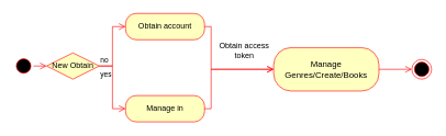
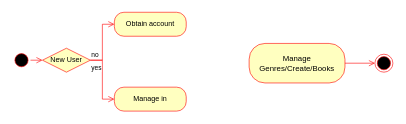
  <mxCell id="0" />
  <mxCell id="1" parent="0" />
  <mxCell id="2" value="" style="ellipse;html=1;shape=endState;fillColor=#000000;strokeColor=#ff0000;fontSize=13;" parent="1" vertex="1"><mxGeometry x="625" y="90" width="30" height="30" as="geometry" /></mxCell>
  <mxCell id="3" value="" style="ellipse;html=1;shape=startState;fillColor=#000000;strokeColor=#ff0000;" parent="1" vertex="1"><mxGeometry x="20" y="85" width="30" height="30" as="geometry" /></mxCell>
  <mxCell id="4" value="" style="edgeStyle=orthogonalEdgeStyle;html=1;verticalAlign=bottom;endArrow=open;endSize=8;strokeColor=#ff0000;rounded=0;entryX=0;entryY=0.5;entryDx=0;entryDy=0;" parent="1" source="3" target="5" edge="1"><mxGeometry relative="1" as="geometry"><mxPoint x="140" y="100" as="targetPoint" /></mxGeometry></mxCell>
- <mxCell id="5" value="New Obtain" style="rhombus;whiteSpace=wrap;html=1;fillColor=#ffffc0;strokeColor=#ff0000;" parent="1" vertex="1"><mxGeometry x="70" y="80" width="80" height="40" as="geometry" /></mxCell>
+ <mxCell id="5" value="New User" style="rhombus;whiteSpace=wrap;html=1;fillColor=#ffffc0;strokeColor=#ff0000;" parent="1" vertex="1"><mxGeometry x="70" y="80" width="80" height="40" as="geometry" /></mxCell>
  <mxCell id="6" value="no" style="edgeStyle=orthogonalEdgeStyle;html=1;align=left;verticalAlign=bottom;endArrow=open;endSize=8;strokeColor=#ff0000;rounded=0;entryX=0;entryY=0.5;entryDx=0;entryDy=0;" parent="1" source="5" target="8" edge="1"><mxGeometry x="-1" relative="1" as="geometry"><mxPoint x="250" y="25" as="targetPoint" /><Array as="points"><mxPoint x="170" y="100" /><mxPoint x="170" y="40" /></Array></mxGeometry></mxCell>
  <mxCell id="7" value="yes" style="edgeStyle=orthogonalEdgeStyle;html=1;align=left;verticalAlign=top;endArrow=open;endSize=8;strokeColor=#ff0000;rounded=0;entryX=0;entryY=0.5;entryDx=0;entryDy=0;" parent="1" source="5" target="10" edge="1"><mxGeometry x="-1" relative="1" as="geometry"><mxPoint x="250" y="305" as="targetPoint" /><Array as="points"><mxPoint x="170" y="100" /><mxPoint x="170" y="165" /></Array></mxGeometry></mxCell>
  <mxCell id="8" value="Obtain account" style="rounded=1;whiteSpace=wrap;html=1;arcSize=40;fontColor=#000000;fillColor=#ffffc0;strokeColor=#ff0000;" parent="1" vertex="1"><mxGeometry x="190" y="20" width="120" height="40" as="geometry" /></mxCell>
- <mxCell id="9" value="" style="edgeStyle=orthogonalEdgeStyle;html=1;verticalAlign=bottom;endArrow=open;endSize=8;strokeColor=#ff0000;rounded=0;entryX=0;entryY=0.5;entryDx=0;entryDy=0;" parent="1" source="8" target="12" edge="1"><mxGeometry relative="1" as="geometry"><mxPoint x="355" y="105" as="targetPoint" /><Array as="points"><mxPoint x="320" y="40" /><mxPoint x="320" y="105" /></Array></mxGeometry></mxCell>
  <mxCell id="10" value="Manage in" style="rounded=1;whiteSpace=wrap;html=1;arcSize=40;fontColor=#000000;fillColor=#ffffc0;strokeColor=#ff0000;" parent="1" vertex="1"><mxGeometry x="190" y="145" width="120" height="40" as="geometry" /></mxCell>
- <mxCell id="11" value="" style="edgeStyle=orthogonalEdgeStyle;html=1;verticalAlign=bottom;endArrow=open;endSize=8;strokeColor=#ff0000;rounded=0;exitX=1;exitY=0.5;exitDx=0;exitDy=0;entryX=0;entryY=0.5;entryDx=0;entryDy=0;" parent="1" source="10" target="12" edge="1"><mxGeometry relative="1" as="geometry"><mxPoint x="355" y="105" as="targetPoint" /><Array as="points"><mxPoint x="320" y="165" /><mxPoint x="320" y="105" /></Array></mxGeometry></mxCell>
  <mxCell id="12" value="Manage Genres/Create/Books" style="rounded=1;whiteSpace=wrap;html=1;arcSize=40;fontColor=#000000;fillColor=#ffffc0;strokeColor=#ff0000;fontSize=13;" parent="1" vertex="1"><mxGeometry x="415" y="72" width="160" height="66" as="geometry" /></mxCell>
  <mxCell id="13" value="" style="edgeStyle=orthogonalEdgeStyle;html=1;verticalAlign=bottom;endArrow=open;endSize=8;strokeColor=#ff0000;rounded=0;exitX=1;exitY=0.5;exitDx=0;exitDy=0;entryX=0;entryY=0.5;entryDx=0;entryDy=0;" parent="1" source="12" target="2" edge="1"><mxGeometry relative="1" as="geometry"><mxPoint x="755" y="146" as="targetPoint" /><Array as="points"><mxPoint x="575" y="105" /><mxPoint x="575" y="105" /></Array><mxPoint x="695" y="145" as="sourcePoint" /></mxGeometry></mxCell>
- <mxCell id="14" value="Obtain access&lt;br&gt;token" style="text;html=1;align=center;verticalAlign=middle;resizable=0;points=[];autosize=1;" vertex="1" parent="1"><mxGeometry x="325" y="62.29" width="90" height="30" as="geometry" /></mxCell>
